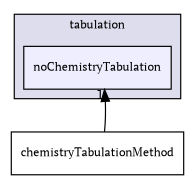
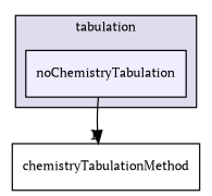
  digraph {
    compound=true
    fontname="PT Serif"
    node [fontname="PT Serif" fontsize=10 shape=box]
    n1 [fillcolor="#eeeeff" label=noChemistryTabulation pencolor=black style=filled]
    n2 [label=chemistryTabulationMethod]
    subgraph cluster_1 {
      bgcolor="#ddddee"
      fontsize=10
      label=tabulation
      pencolor=black
      n1
    }
-   n2 -> n1 [headlabel=1 labeldistance=1.5 labelfontname=Helvetica labelfontsize=10 fontname="PT Serif"]
+   n1 -> n2 [headlabel=1 labeldistance=1.5 labelfontname=Helvetica labelfontsize=10 fontname="PT Serif"]
  }
